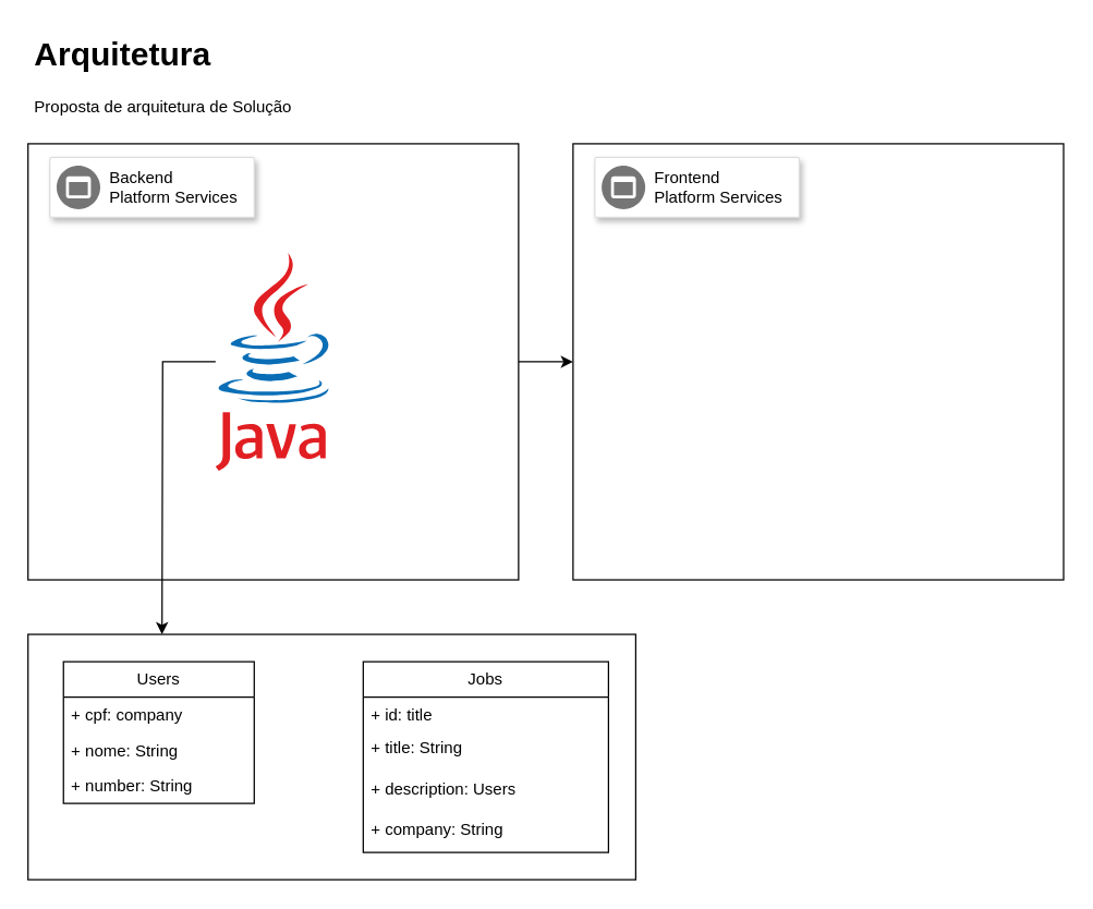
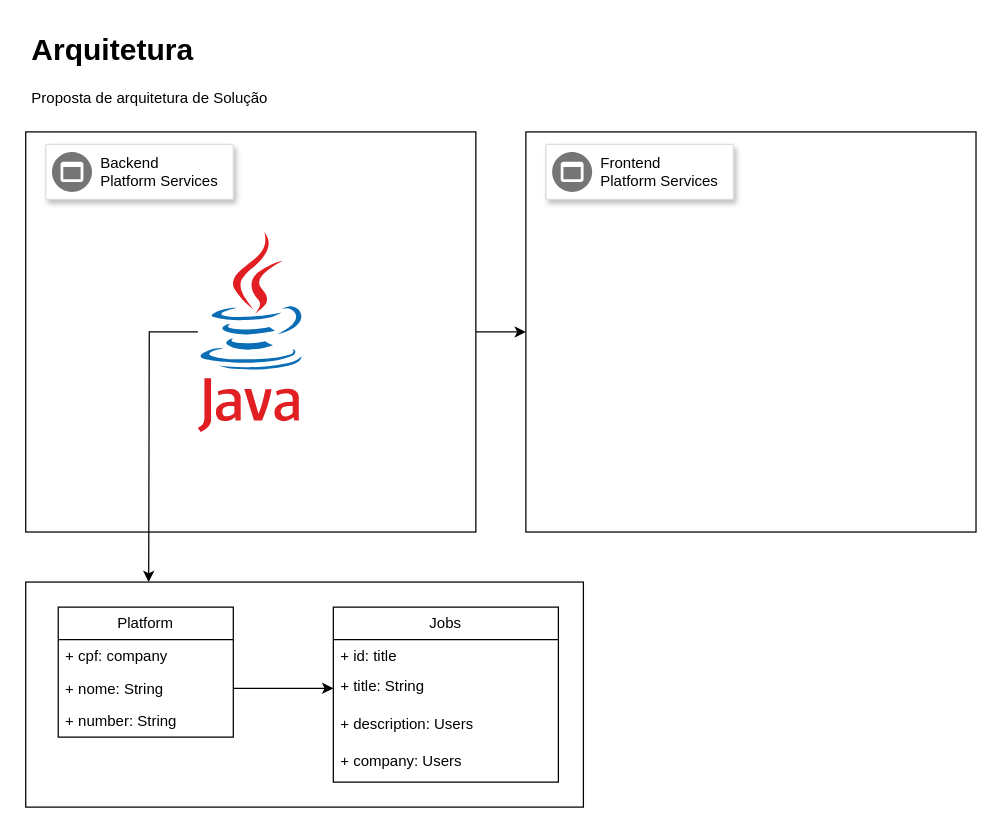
  <mxCell id="0" />
  <mxCell id="1" parent="0" />
  <mxCell id="2" style="edgeStyle=orthogonalEdgeStyle;rounded=0;orthogonalLoop=1;jettySize=auto;html=1;entryX=0;entryY=0.5;entryDx=0;entryDy=0;" edge="1" parent="1" source="3" target="4"><mxGeometry relative="1" as="geometry" /></mxCell>
  <mxCell id="3" value="" style="rounded=0;whiteSpace=wrap;html=1;" vertex="1" parent="1"><mxGeometry x="20" y="105" width="360" height="320" as="geometry" /></mxCell>
  <mxCell id="4" value="" style="rounded=0;whiteSpace=wrap;html=1;" vertex="1" parent="1"><mxGeometry x="420" y="105" width="360" height="320" as="geometry" /></mxCell>
  <mxCell id="5" value="" style="strokeColor=#dddddd;shadow=1;strokeWidth=1;rounded=1;absoluteArcSize=1;arcSize=2;" vertex="1" parent="1"><mxGeometry x="436" y="115" width="150" height="44" as="geometry" /></mxCell>
  <mxCell id="6" value="Frontend&#10;Platform Services" style="sketch=0;dashed=0;connectable=0;html=1;fillColor=#757575;strokeColor=none;shape=mxgraph.gcp2.frontend_platform_services;part=1;labelPosition=right;verticalLabelPosition=middle;align=left;verticalAlign=middle;spacingLeft=5;fontSize=12;" vertex="1" parent="5"><mxGeometry y="0.5" width="32" height="32" relative="1" as="geometry"><mxPoint x="5" y="-16" as="offset" /></mxGeometry></mxCell>
  <mxCell id="7" value="" style="strokeColor=#dddddd;shadow=1;strokeWidth=1;rounded=1;absoluteArcSize=1;arcSize=2;" vertex="1" parent="1"><mxGeometry x="36" y="115" width="150" height="44" as="geometry" /></mxCell>
  <mxCell id="8" value="Backend&lt;br&gt;Platform Services" style="sketch=0;dashed=0;connectable=0;html=1;fillColor=#757575;strokeColor=none;shape=mxgraph.gcp2.frontend_platform_services;part=1;labelPosition=right;verticalLabelPosition=middle;align=left;verticalAlign=middle;spacingLeft=5;fontSize=12;" vertex="1" parent="7"><mxGeometry y="0.5" width="32" height="32" relative="1" as="geometry"><mxPoint x="5" y="-16" as="offset" /></mxGeometry></mxCell>
  <mxCell id="9" style="edgeStyle=orthogonalEdgeStyle;rounded=0;orthogonalLoop=1;jettySize=auto;html=1;" edge="1" parent="1" source="10"><mxGeometry relative="1" as="geometry"><mxPoint x="118.34" y="465" as="targetPoint" /></mxGeometry></mxCell>
  <mxCell id="10" value="" style="dashed=0;outlineConnect=0;html=1;align=center;labelPosition=center;verticalLabelPosition=bottom;verticalAlign=top;shape=mxgraph.weblogos.java" vertex="1" parent="1"><mxGeometry x="157.66" y="185" width="84.68" height="160" as="geometry" /></mxCell>
  <mxCell id="11" value="" style="rounded=0;whiteSpace=wrap;html=1;" vertex="1" parent="1"><mxGeometry x="20" y="465" width="446" height="180" as="geometry" /></mxCell>
- <mxCell id="12" value="Users" style="swimlane;fontStyle=0;childLayout=stackLayout;horizontal=1;startSize=26;fillColor=none;horizontalStack=0;resizeParent=1;resizeParentMax=0;resizeLast=0;collapsible=1;marginBottom=0;whiteSpace=wrap;html=1;" vertex="1" parent="1"><mxGeometry x="46" y="485" width="140" height="104" as="geometry" /></mxCell>
+ <mxCell id="12" value="Platform" style="swimlane;fontStyle=0;childLayout=stackLayout;horizontal=1;startSize=26;fillColor=none;horizontalStack=0;resizeParent=1;resizeParentMax=0;resizeLast=0;collapsible=1;marginBottom=0;whiteSpace=wrap;html=1;" vertex="1" parent="1"><mxGeometry x="46" y="485" width="140" height="104" as="geometry" /></mxCell>
  <mxCell id="13" value="+ cpf: company" style="text;strokeColor=none;fillColor=none;align=left;verticalAlign=top;spacingLeft=4;spacingRight=4;overflow=hidden;rotatable=0;points=[[0,0.5],[1,0.5]];portConstraint=eastwest;whiteSpace=wrap;html=1;" vertex="1" parent="12"><mxGeometry y="26" width="140" height="26" as="geometry" /></mxCell>
  <mxCell id="14" value="+ nome: String" style="text;strokeColor=none;fillColor=none;align=left;verticalAlign=top;spacingLeft=4;spacingRight=4;overflow=hidden;rotatable=0;points=[[0,0.5],[1,0.5]];portConstraint=eastwest;whiteSpace=wrap;html=1;" vertex="1" parent="12"><mxGeometry y="52" width="140" height="26" as="geometry" /></mxCell>
  <mxCell id="15" value="+ number: String" style="text;strokeColor=none;fillColor=none;align=left;verticalAlign=top;spacingLeft=4;spacingRight=4;overflow=hidden;rotatable=0;points=[[0,0.5],[1,0.5]];portConstraint=eastwest;whiteSpace=wrap;html=1;" vertex="1" parent="12"><mxGeometry y="78" width="140" height="26" as="geometry" /></mxCell>
  <mxCell id="16" value="Jobs" style="swimlane;fontStyle=0;childLayout=stackLayout;horizontal=1;startSize=26;fillColor=none;horizontalStack=0;resizeParent=1;resizeParentMax=0;resizeLast=0;collapsible=1;marginBottom=0;whiteSpace=wrap;html=1;" vertex="1" parent="1"><mxGeometry x="266" y="485" width="180" height="140" as="geometry" /></mxCell>
  <mxCell id="17" value="+ id: title" style="text;strokeColor=none;fillColor=none;align=left;verticalAlign=top;spacingLeft=4;spacingRight=4;overflow=hidden;rotatable=0;points=[[0,0.5],[1,0.5]];portConstraint=eastwest;whiteSpace=wrap;html=1;" vertex="1" parent="16"><mxGeometry y="26" width="180" height="24" as="geometry" /></mxCell>
  <mxCell id="18" value="+ title: String" style="text;strokeColor=none;fillColor=none;align=left;verticalAlign=top;spacingLeft=4;spacingRight=4;overflow=hidden;rotatable=0;points=[[0,0.5],[1,0.5]];portConstraint=eastwest;whiteSpace=wrap;html=1;" vertex="1" parent="16"><mxGeometry y="50" width="180" height="30" as="geometry" /></mxCell>
  <mxCell id="19" value="+ description: Users" style="text;strokeColor=none;fillColor=none;align=left;verticalAlign=top;spacingLeft=4;spacingRight=4;overflow=hidden;rotatable=0;points=[[0,0.5],[1,0.5]];portConstraint=eastwest;whiteSpace=wrap;html=1;" vertex="1" parent="16"><mxGeometry y="80" width="180" height="30" as="geometry" /></mxCell>
- <mxCell id="20" value="+ company: String" style="text;strokeColor=none;fillColor=none;align=left;verticalAlign=top;spacingLeft=4;spacingRight=4;overflow=hidden;rotatable=0;points=[[0,0.5],[1,0.5]];portConstraint=eastwest;whiteSpace=wrap;html=1;" vertex="1" parent="16"><mxGeometry y="110" width="180" height="30" as="geometry" /></mxCell>
+ <mxCell id="20" value="+ company: Users" style="text;strokeColor=none;fillColor=none;align=left;verticalAlign=top;spacingLeft=4;spacingRight=4;overflow=hidden;rotatable=0;points=[[0,0.5],[1,0.5]];portConstraint=eastwest;whiteSpace=wrap;html=1;" vertex="1" parent="16"><mxGeometry y="110" width="180" height="30" as="geometry" /></mxCell>
+ <mxCell id="21" style="edgeStyle=orthogonalEdgeStyle;rounded=0;orthogonalLoop=1;jettySize=auto;html=1;entryX=0;entryY=0.5;entryDx=0;entryDy=0;" edge="1" parent="1" source="14" target="18"><mxGeometry relative="1" as="geometry" /></mxCell>
  <mxCell id="22" value="&lt;h1&gt;Arquitetura&lt;/h1&gt;&lt;p&gt;Proposta de arquitetura de Solução&lt;/p&gt;" style="text;html=1;strokeColor=none;fillColor=none;spacing=5;spacingTop=-20;whiteSpace=wrap;overflow=hidden;rounded=0;" vertex="1" parent="1"><mxGeometry x="20" y="20" width="375" height="70" as="geometry" /></mxCell>
  <mxCell id="23" value="" style="shape=image;verticalLabelPosition=bottom;labelBackgroundColor=default;verticalAlign=top;aspect=fixed;imageAspect=0;image=https://upload.wikimedia.org/wikipedia/commons/thumb/8/8e/Nextjs-logo.svg/1200px-Nextjs-logo.svg.png;" vertex="1" parent="1"><mxGeometry x="477.36" y="225" width="245.28" height="50" as="geometry" /></mxCell>
  <mxCell id="24" value="" style="shape=image;verticalLabelPosition=bottom;labelBackgroundColor=default;verticalAlign=top;aspect=fixed;imageAspect=0;image=https://cdn4.iconfinder.com/data/icons/logos-3/600/React.js_logo-512.png;" vertex="1" parent="1"><mxGeometry x="552" y="295" width="96" height="96" as="geometry" /></mxCell>
